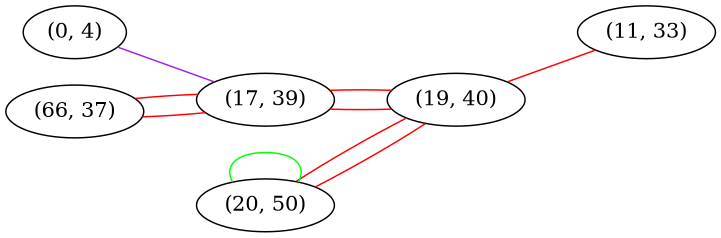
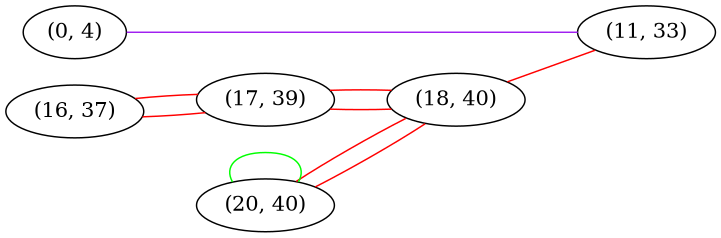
  graph {
    rankdir=LR
    edge [color=red weight=1]
    n1 [label="(0, 4)"]
    "(11, 33)"
-   "(16, 37)" [label="(66, 37)"]
+   "(16, 37)"
    "(17, 39)"
-   "(18, 40)" [label="(19, 40)"]
-   "(20, 40)" [label="(20, 50)"]
-   n1 -- "(17, 39)" [color=purple weight=4]
+   "(18, 40)"
+   "(20, 40)"
+   n1 -- "(11, 33)" [color=purple weight=4]
    "(16, 37)" -- "(17, 39)"
    "(16, 37)" -- "(17, 39)"
    "(17, 39)" -- "(18, 40)"
    "(17, 39)" -- "(18, 40)"
    "(18, 40)" -- "(11, 33)"
    "(20, 40)" -- "(18, 40)"
    "(20, 40)" -- "(18, 40)"
    "(20, 40)" -- "(20, 40)" [color=green weight=2]
  }
